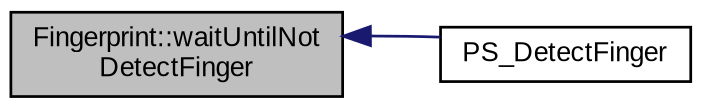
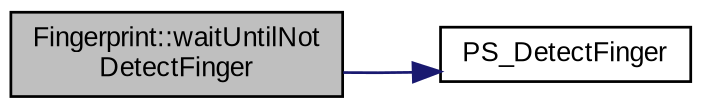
  digraph {
    rankdir=LR
    fontname="Liberation Sans"
    node [color=black fontname="Liberation Sans" fontsize=10 shape=record style=filled]
    n1 [fillcolor=grey75 fontcolor=black height=0.2 label="Fingerprint::waitUntilNot\lDetectFinger" width=0.4]
    n2 [fillcolor=white height=0.2 label=PS_DetectFinger width=0.4]
-   n2 -> n1 [color=midnightblue fontname="Liberation Sans" fontsize=10 labelfontname=Helvetica labelfontsize=10 style=solid]
+   n1 -> n2 [color=midnightblue fontname="Liberation Sans" fontsize=10 labelfontname=Helvetica labelfontsize=10 style=solid]
  }
